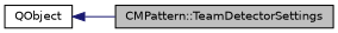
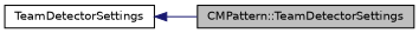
  digraph {
    rankdir=LR
    node [color=black fontname=Helvetica fontsize=10 shape=record style=filled]
    n1 [fillcolor=grey75 fontcolor=black height=0.2 label="CMPattern::TeamDetectorSettings" width=0.4]
-   n2 [fillcolor=white height=0.2 label=QObject width=0.4]
+   n2 [fillcolor=white height=0.2 label=TeamDetectorSettings width=0.4]
    n2 -> n1 [color=midnightblue dir=back fontname=Helvetica fontsize=10 labelfontname=Helvetica labelfontsize=10 style=solid]
  }
